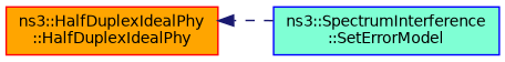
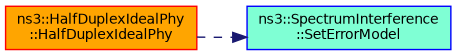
  digraph {
    rankdir=LR
    node [fontname=Helvetica fontsize=10 shape=record style=filled]
    n1 [color=red fillcolor=orange fontcolor=black height=0.2 label="ns3::HalfDuplexIdealPhy\l::HalfDuplexIdealPhy" width=0.4]
    n2 [color=blue fillcolor=aquamarine height=0.2 label="ns3::SpectrumInterference\l::SetErrorModel" width=0.4]
-   n2 -> n1 [color=midnightblue fontname=Helvetica fontsize=10 labelfontname=Helvetica labelfontsize=10 style=dashed arrowhead=normal]
+   n1 -> n2 [color=midnightblue fontname=Helvetica fontsize=10 labelfontname=Helvetica labelfontsize=10 style=dashed arrowhead=normal]
  }
